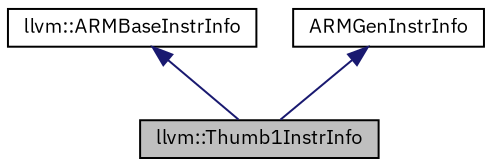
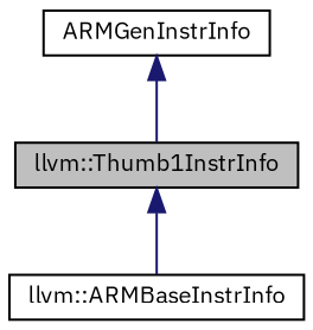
  digraph {
    fontname="IBM Plex Sans"
    node [color=black fontname="IBM Plex Sans" fontsize=10 shape=record]
    edge [color=midnightblue dir=back fontname="IBM Plex Sans" fontsize=10 labelfontname=Helvetica labelfontsize=10 style=solid]
    n1 [fillcolor=grey75 fontcolor=black height=0.2 label="llvm::Thumb1InstrInfo" style=filled width=0.4]
    n2 [height=0.2 label="llvm::ARMBaseInstrInfo" width=0.4]
    n3 [height=0.2 label=ARMGenInstrInfo width=0.4]
-   n2 -> n1
+   n1 -> n2
    n3 -> n1
  }
